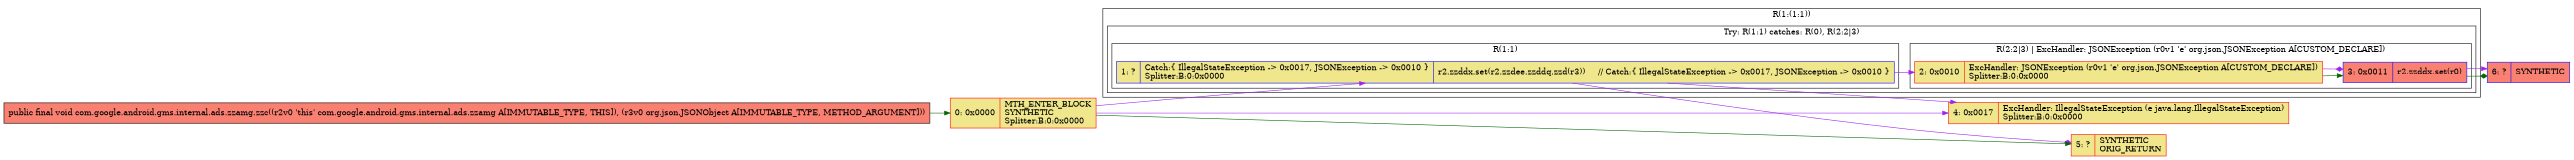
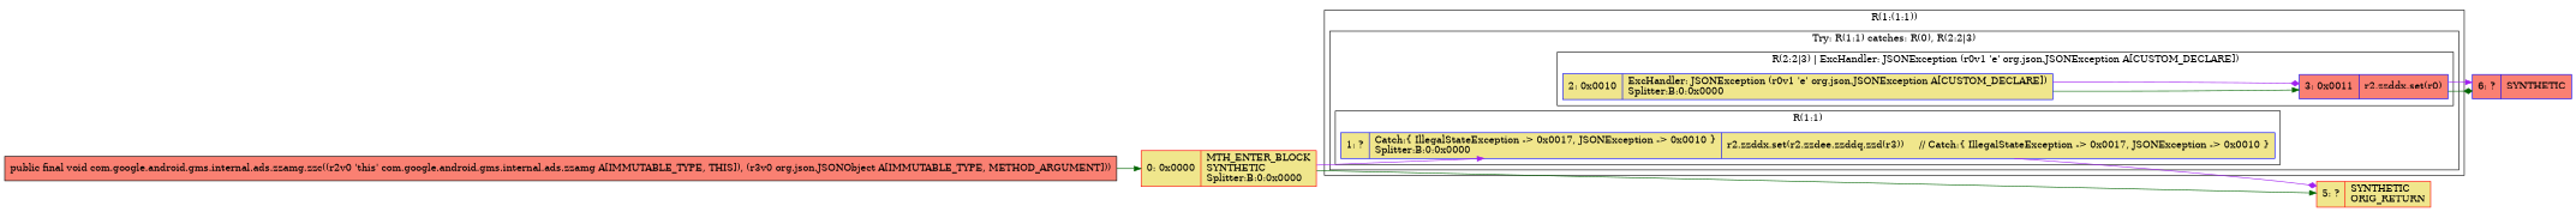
  digraph {
    rankdir=LR
    node [color=blue fillcolor=khaki shape=record style=filled]
    edge [arrowhead=normal color=purple]
    n1 [label="{1\:\ ?|Catch:\{ IllegalStateException \-\> 0x0017, JSONException \-\> 0x0010 \}\lSplitter:B:0:0x0000\l|r2.zzddx.set(r2.zzdee.zzddq.zzd(r3))     \/\/ Catch:\{ IllegalStateException \-\> 0x0017, JSONException \-\> 0x0010 \}\l}"]
-   n2 [color=red label="{2\:\ 0x0010|ExcHandler: JSONException (r0v1 'e' org.json.JSONException A[CUSTOM_DECLARE])\lSplitter:B:0:0x0000\l}"]
+   n2 [label="{2\:\ 0x0010|ExcHandler: JSONException (r0v1 'e' org.json.JSONException A[CUSTOM_DECLARE])\lSplitter:B:0:0x0000\l}"]
    n3 [fillcolor=salmon label="{3\:\ 0x0011|r2.zzddx.set(r0)\l}"]
-   n4 [color=red label="{4\:\ 0x0017|ExcHandler: IllegalStateException (e java.lang.IllegalStateException)\lSplitter:B:0:0x0000\l}"]
    n5 [color=red label="{5\:\ ?|SYNTHETIC\lORIG_RETURN\l}"]
    n6 [fillcolor=salmon label="{6\:\ ?|SYNTHETIC\l}"]
    n7 [color=red label="{0\:\ 0x0000|MTH_ENTER_BLOCK\lSYNTHETIC\lSplitter:B:0:0x0000\l}"]
    n8 [fillcolor=salmon label="{public final void com.google.android.gms.internal.ads.zzamg.zzc((r2v0 'this' com.google.android.gms.internal.ads.zzamg A[IMMUTABLE_TYPE, THIS]), (r3v0 org.json.JSONObject A[IMMUTABLE_TYPE, METHOD_ARGUMENT])) }" color=""]
    subgraph cluster_1 {
      label="R(1:(1:1))"
      subgraph cluster_2 {
        label="Try: R(1:1) catches: R(0), R(2:2|3)"
        subgraph cluster_3 {
          label="R(1:1)"
          n1
        }
        subgraph cluster_4 {
          label="R(0) | ExcHandler: IllegalStateException (e java.lang.IllegalStateException)\l"
        }
        subgraph cluster_5 {
          label="R(2:2|3) | ExcHandler: JSONException (r0v1 'e' org.json.JSONException A[CUSTOM_DECLARE])\l"
          n2
          n3
        }
      }
    }
    subgraph cluster_6 {
      label="R(0) | ExcHandler: IllegalStateException (e java.lang.IllegalStateException)\l"
    }
    subgraph cluster_7 {
      label="R(2:2|3) | ExcHandler: JSONException (r0v1 'e' org.json.JSONException A[CUSTOM_DECLARE])\l"
    }
-   n1 -> n2
-   n1 -> n4
    n1 -> n5 [arrowhead=diamond]
    n2 -> n3 [color=darkgreen]
    n2 -> n3 [arrowhead=diamond]
    n3 -> n6 [arrowhead=diamond color=darkgreen]
    n3 -> n6
    n7 -> n1
-   n7 -> n4
    n7 -> n5 [color=darkgreen]
    n8 -> n7 [color=darkgreen]
  }
